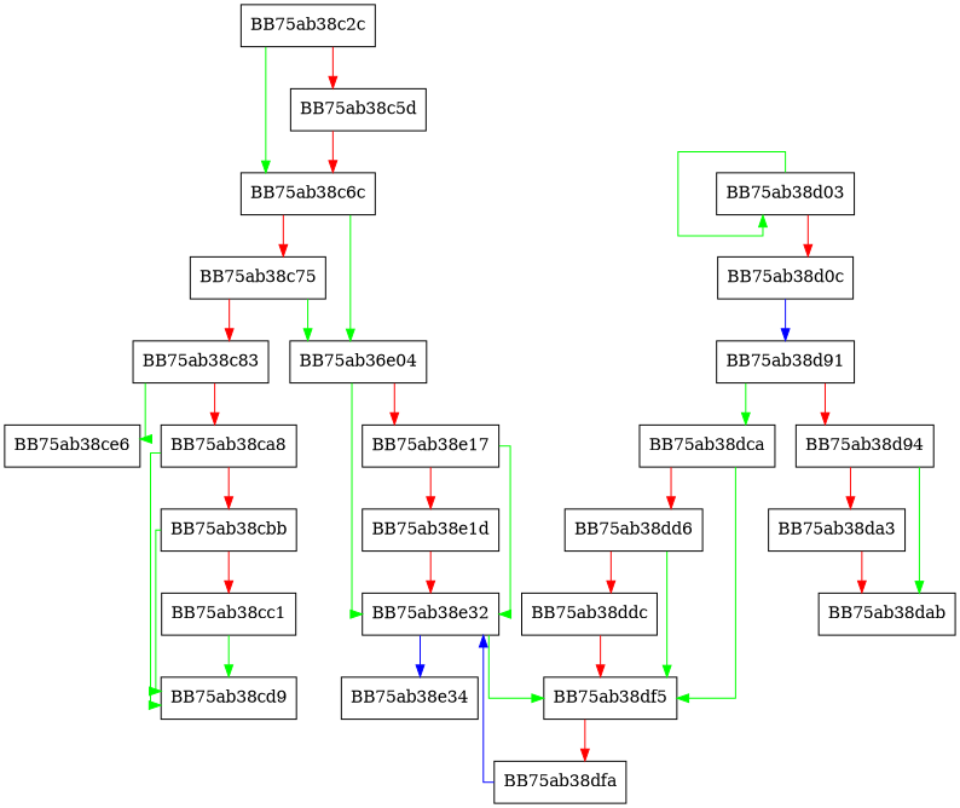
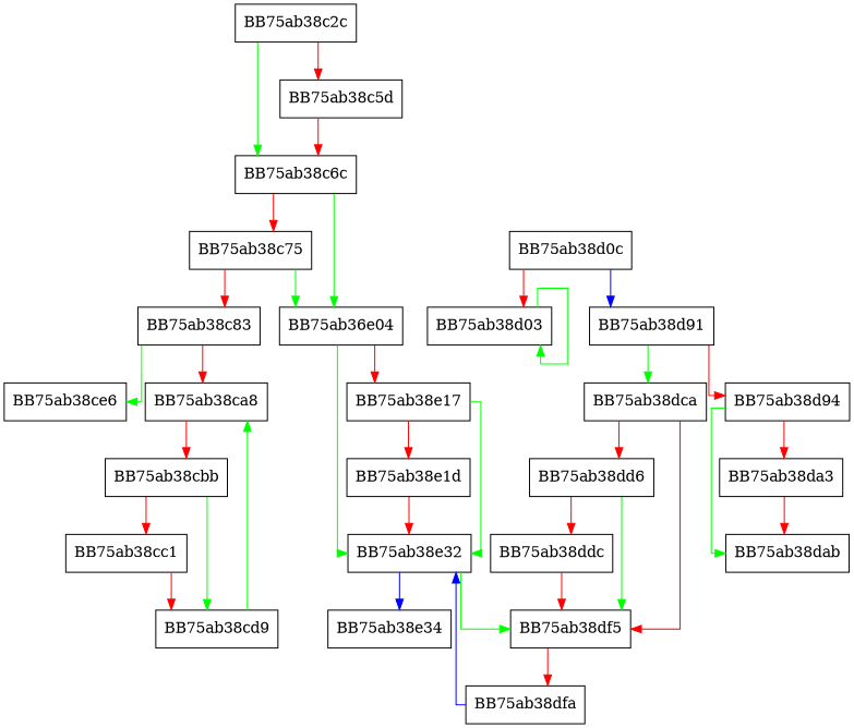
  digraph {
    splines=ortho
    node [shape=box]
    edge [color=red]
    BB75ab38c2c
    BB75ab38c6c
    BB75ab38c5d
    n4 [label=BB75ab36e04]
    BB75ab38c75
    BB75ab38e32
    BB75ab38e17
    BB75ab38c83
    BB75ab38df5
    BB75ab38e34
    BB75ab38e1d
    BB75ab38ce6
    BB75ab38ca8
    BB75ab38cd9
    BB75ab38cbb
    BB75ab38cc1
    BB75ab38d03
    BB75ab38d0c
    BB75ab38d91
    BB75ab38dca
    n21 [label=BB75ab38d94]
    BB75ab38dd6
    BB75ab38dab
    BB75ab38da3
    BB75ab38dfa
    BB75ab38ddc
    BB75ab38c2c -> BB75ab38c6c [color=green]
    BB75ab38c2c -> BB75ab38c5d
    BB75ab38c6c -> n4 [color=green]
    BB75ab38c6c -> BB75ab38c75
    BB75ab38c5d -> BB75ab38c6c
    n4 -> BB75ab38e32 [color=green]
    n4 -> BB75ab38e17
    BB75ab38c75 -> n4 [color=green]
    BB75ab38c75 -> BB75ab38c83
    BB75ab38e32 -> BB75ab38df5 [color=green]
    BB75ab38e32 -> BB75ab38e34 [color=blue]
    BB75ab38e17 -> BB75ab38e32 [color=green]
    BB75ab38e17 -> BB75ab38e1d
    BB75ab38c83 -> BB75ab38ce6 [color=green]
    BB75ab38c83 -> BB75ab38ca8
    BB75ab38df5 -> BB75ab38dfa
    BB75ab38e1d -> BB75ab38e32
-   BB75ab38ca8 -> BB75ab38cd9 [color=green]
+   BB75ab38cd9 -> BB75ab38ca8 [color=green]
    BB75ab38ca8 -> BB75ab38cbb
    BB75ab38cbb -> BB75ab38cd9 [color=green]
    BB75ab38cbb -> BB75ab38cc1
-   BB75ab38cc1 -> BB75ab38cd9 [color=green]
+   BB75ab38cc1 -> BB75ab38cd9
    BB75ab38d03 -> BB75ab38d03 [color=green]
-   BB75ab38d03 -> BB75ab38d0c
+   BB75ab38d0c -> BB75ab38d03
    BB75ab38d0c -> BB75ab38d91 [color=blue]
    BB75ab38d91 -> BB75ab38dca [color=green]
    BB75ab38d91 -> n21
-   BB75ab38dca -> BB75ab38df5 [color=green]
+   BB75ab38dca -> BB75ab38df5
    BB75ab38dca -> BB75ab38dd6
    n21 -> BB75ab38dab [color=green]
    n21 -> BB75ab38da3
    BB75ab38dd6 -> BB75ab38df5 [color=green]
    BB75ab38dd6 -> BB75ab38ddc
    BB75ab38da3 -> BB75ab38dab
    BB75ab38dfa -> BB75ab38e32 [color=blue]
    BB75ab38ddc -> BB75ab38df5
  }
